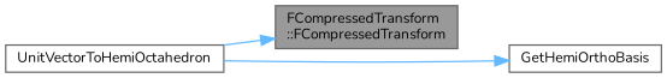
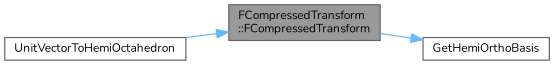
  digraph {
    fontname=Nunito
    rankdir=LR
    node [color=grey40 fillcolor=white fontname=Nunito fontsize=10 shape=box style=filled]
    edge [color=steelblue1 fontname=Nunito fontsize=10 labelfontname=Helvetica labelfontsize=10 style=solid]
    n1 [color=gray40 fillcolor=grey60 fontcolor=black height=0.2 label="FCompressedTransform\l::FCompressedTransform" width=0.4]
    n2 [height=0.2 label=GetHemiOrthoBasis width=0.4]
    n3 [height=0.2 label=UnitVectorToHemiOctahedron width=0.4]
-   n3 -> n2
+   n1 -> n2
    n3 -> n1
  }
